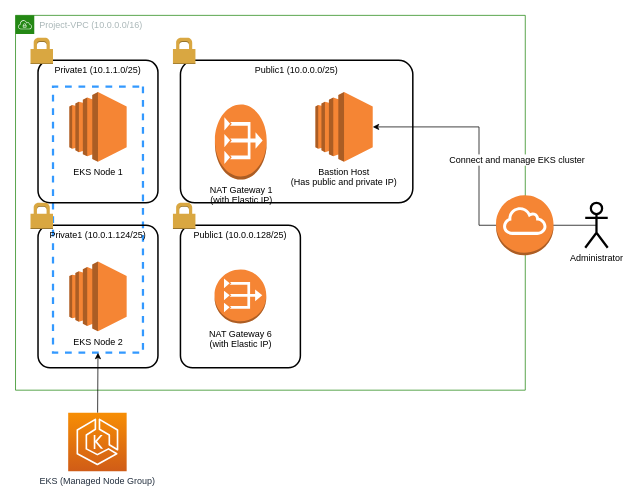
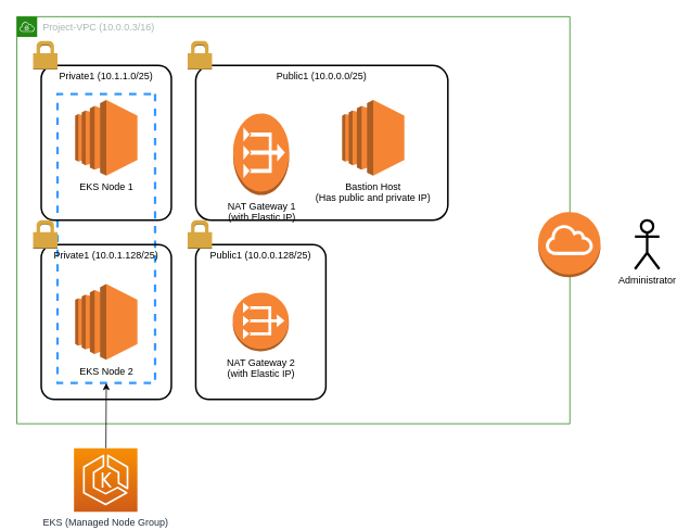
  <mxCell id="0" />
  <mxCell id="1" parent="0" />
  <mxCell id="2" value="" style="rounded=0;whiteSpace=wrap;html=1;dashed=1;fillColor=none;strokeColor=#3399ff;direction=south;strokeWidth=3;" parent="1" vertex="1"><mxGeometry x="70" y="115" width="120" height="355" as="geometry" /></mxCell>
- <mxCell id="3" value="Project-VPC (10.0.0.0/16)" style="points=[[0,0],[0.25,0],[0.5,0],[0.75,0],[1,0],[1,0.25],[1,0.5],[1,0.75],[1,1],[0.75,1],[0.5,1],[0.25,1],[0,1],[0,0.75],[0,0.5],[0,0.25]];outlineConnect=0;gradientColor=none;html=1;whiteSpace=wrap;fontSize=12;fontStyle=0;shape=mxgraph.aws4.group;grIcon=mxgraph.aws4.group_vpc;strokeColor=#248814;fillColor=none;verticalAlign=top;align=left;spacingLeft=30;fontColor=#AAB7B8;dashed=0;" parent="1" vertex="1"><mxGeometry x="20" y="20" width="680" height="500" as="geometry" /></mxCell>
+ <mxCell id="3" value="Project-VPC (10.0.0.3/16)" style="points=[[0,0],[0.25,0],[0.5,0],[0.75,0],[1,0],[1,0.25],[1,0.5],[1,0.75],[1,1],[0.75,1],[0.5,1],[0.25,1],[0,1],[0,0.75],[0,0.5],[0,0.25]];outlineConnect=0;gradientColor=none;html=1;whiteSpace=wrap;fontSize=12;fontStyle=0;shape=mxgraph.aws4.group;grIcon=mxgraph.aws4.group_vpc;strokeColor=#248814;fillColor=none;verticalAlign=top;align=left;spacingLeft=30;fontColor=#AAB7B8;dashed=0;" parent="1" vertex="1"><mxGeometry x="20" y="20" width="680" height="500" as="geometry" /></mxCell>
  <mxCell id="4" value="Public1 (10.0.0.0/25)" style="rounded=1;arcSize=10;dashed=0;fillColor=none;gradientColor=none;strokeWidth=2;align=center;verticalAlign=top;" parent="1" vertex="1"><mxGeometry x="240" y="80" width="310" height="190" as="geometry" /></mxCell>
  <mxCell id="5" value="" style="dashed=0;html=1;shape=mxgraph.aws3.permissions;fillColor=#D9A741;gradientColor=none;dashed=0;" parent="1" vertex="1"><mxGeometry x="230" y="50" width="30" height="35" as="geometry" /></mxCell>
  <mxCell id="6" value="&lt;div&gt;Bastion Host&lt;/div&gt;&lt;div&gt;(Has public and private IP)&lt;br&gt;&lt;/div&gt;" style="outlineConnect=0;dashed=0;verticalLabelPosition=bottom;verticalAlign=top;align=center;html=1;shape=mxgraph.aws3.ec2;fillColor=#F58534;gradientColor=none;" parent="1" vertex="1"><mxGeometry x="420" y="122.3" width="76.5" height="93" as="geometry" /></mxCell>
  <mxCell id="7" value="Private1 (10.1.1.0/25)" style="rounded=1;arcSize=10;dashed=0;fillColor=none;gradientColor=none;strokeWidth=2;align=center;verticalAlign=top;" parent="1" vertex="1"><mxGeometry x="50" y="80" width="160" height="190" as="geometry" /></mxCell>
  <mxCell id="8" value="" style="dashed=0;html=1;shape=mxgraph.aws3.permissions;fillColor=#D9A741;gradientColor=none;dashed=0;" parent="1" vertex="1"><mxGeometry x="40" y="50" width="30" height="35" as="geometry" /></mxCell>
- <mxCell id="9" value="Private1 (10.0.1.124/25)" style="rounded=1;arcSize=10;dashed=0;fillColor=none;gradientColor=none;strokeWidth=2;align=center;verticalAlign=top;" parent="1" vertex="1"><mxGeometry x="50" y="300" width="160" height="190" as="geometry" /></mxCell>
+ <mxCell id="9" value="Private1 (10.0.1.128/25)" style="rounded=1;arcSize=10;dashed=0;fillColor=none;gradientColor=none;strokeWidth=2;align=center;verticalAlign=top;" parent="1" vertex="1"><mxGeometry x="50" y="300" width="160" height="190" as="geometry" /></mxCell>
  <mxCell id="10" value="Public1 (10.0.0.128/25)" style="rounded=1;arcSize=10;dashed=0;fillColor=none;gradientColor=none;strokeWidth=2;align=center;verticalAlign=top;" parent="1" vertex="1"><mxGeometry x="240" y="300" width="160" height="190" as="geometry" /></mxCell>
  <mxCell id="11" value="" style="dashed=0;html=1;shape=mxgraph.aws3.permissions;fillColor=#D9A741;gradientColor=none;dashed=0;" parent="1" vertex="1"><mxGeometry x="230" y="270" width="30" height="35" as="geometry" /></mxCell>
  <mxCell id="12" value="" style="dashed=0;html=1;shape=mxgraph.aws3.permissions;fillColor=#D9A741;gradientColor=none;dashed=0;" parent="1" vertex="1"><mxGeometry x="40" y="270" width="30" height="35" as="geometry" /></mxCell>
  <mxCell id="13" value="EKS Node 1" style="outlineConnect=0;dashed=0;verticalLabelPosition=bottom;verticalAlign=top;align=center;html=1;shape=mxgraph.aws3.ec2;fillColor=#F58534;gradientColor=none;" parent="1" vertex="1"><mxGeometry x="91.75" y="122.3" width="76.5" height="93" as="geometry" /></mxCell>
  <mxCell id="14" value="EKS Node 2" style="outlineConnect=0;dashed=0;verticalLabelPosition=bottom;verticalAlign=top;align=center;html=1;shape=mxgraph.aws3.ec2;fillColor=#F58534;gradientColor=none;" parent="1" vertex="1"><mxGeometry x="91.75" y="348.5" width="76.5" height="93" as="geometry" /></mxCell>
  <mxCell id="15" value="EKS (Managed Node Group)" style="outlineConnect=0;fontColor=#232F3E;gradientColor=#F78E04;gradientDirection=north;fillColor=#D05C17;strokeColor=#ffffff;dashed=0;verticalLabelPosition=bottom;verticalAlign=top;align=center;html=1;fontSize=12;fontStyle=0;aspect=fixed;shape=mxgraph.aws4.resourceIcon;resIcon=mxgraph.aws4.eks;" parent="1" vertex="1"><mxGeometry x="90.25" y="550" width="78" height="78" as="geometry" /></mxCell>
  <mxCell id="16" value="" style="endArrow=classic;html=1;entryX=1;entryY=0.5;entryDx=0;entryDy=0;" parent="1" source="15" target="2" edge="1"><mxGeometry width="50" height="50" relative="1" as="geometry"><mxPoint x="190" y="600" as="sourcePoint" /><mxPoint x="240" y="550" as="targetPoint" /></mxGeometry></mxCell>
- <mxCell id="17" style="edgeStyle=orthogonalEdgeStyle;rounded=0;orthogonalLoop=1;jettySize=auto;html=1;exitX=0.5;exitY=0.5;exitDx=0;exitDy=0;exitPerimeter=0;entryX=1;entryY=0.5;entryDx=0;entryDy=0;entryPerimeter=0;" parent="1" source="19" target="6" edge="1"><mxGeometry relative="1" as="geometry" /></mxCell>
- <mxCell id="18" value="Connect and manage EKS cluster" style="text;html=1;align=center;verticalAlign=middle;resizable=0;points=[];labelBackgroundColor=#ffffff;" parent="17" vertex="1" connectable="0"><mxGeometry x="0.128" y="2" relative="1" as="geometry"><mxPoint x="52" y="-2.2" as="offset" /></mxGeometry></mxCell>
  <mxCell id="19" value="Administrator" style="shape=umlActor;verticalLabelPosition=bottom;labelBackgroundColor=#ffffff;verticalAlign=top;html=1;outlineConnect=0;strokeColor=#000000;strokeWidth=3;fillColor=none;" parent="1" vertex="1"><mxGeometry x="780" y="270" width="30" height="60" as="geometry" /></mxCell>
  <mxCell id="20" value="&lt;div&gt;NAT Gateway 1&lt;/div&gt;&lt;div&gt;(with Elastic IP)&lt;br&gt;&lt;/div&gt;" style="outlineConnect=0;dashed=0;verticalLabelPosition=bottom;verticalAlign=top;align=center;html=1;shape=mxgraph.aws3.vpc_nat_gateway;fillColor=#F58534;gradientColor=none;strokeColor=#000000;strokeWidth=3;" parent="1" vertex="1"><mxGeometry x="286" y="139" width="69" height="100" as="geometry" /></mxCell>
- <mxCell id="21" value="&lt;div&gt;NAT Gateway 6&lt;/div&gt;&lt;div&gt;(with Elastic IP)&lt;br&gt;&lt;/div&gt;" style="outlineConnect=0;dashed=0;verticalLabelPosition=bottom;verticalAlign=top;align=center;html=1;shape=mxgraph.aws3.vpc_nat_gateway;fillColor=#F58534;gradientColor=none;strokeColor=#000000;strokeWidth=3;" parent="1" vertex="1"><mxGeometry x="285.5" y="359" width="69" height="72" as="geometry" /></mxCell>
+ <mxCell id="21" value="&lt;div&gt;NAT Gateway 2&lt;/div&gt;&lt;div&gt;(with Elastic IP)&lt;br&gt;&lt;/div&gt;" style="outlineConnect=0;dashed=0;verticalLabelPosition=bottom;verticalAlign=top;align=center;html=1;shape=mxgraph.aws3.vpc_nat_gateway;fillColor=#F58534;gradientColor=none;strokeColor=#000000;strokeWidth=3;" parent="1" vertex="1"><mxGeometry x="285.5" y="359" width="69" height="72" as="geometry" /></mxCell>
  <mxCell id="22" value="" style="outlineConnect=0;dashed=0;verticalLabelPosition=bottom;verticalAlign=top;align=center;html=1;shape=mxgraph.aws3.internet_gateway;fillColor=#F58534;gradientColor=none;" vertex="1" parent="1"><mxGeometry x="661" y="260" width="76.67" height="80" as="geometry" /></mxCell>
